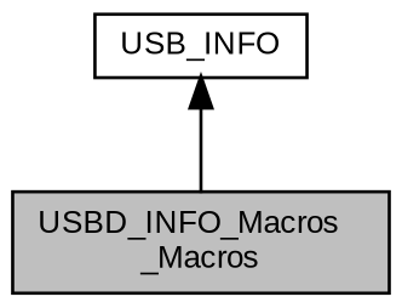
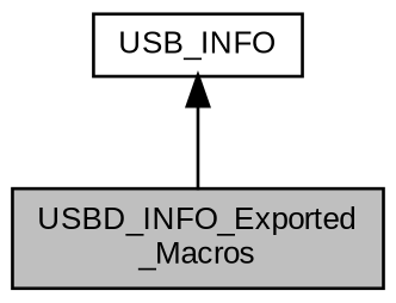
  digraph {
    rankdir=TB
    fontname="Liberation Sans"
    node [color=black fontname="Liberation Sans" fontsize=10 shape=record style=filled]
    n1 [fillcolor=white height=0.2 label=USB_INFO width=0.4]
-   n2 [fillcolor=grey75 fontcolor=black height=0.2 label="USBD_INFO_Macros\l_Macros" width=0.4]
+   n2 [fillcolor=grey75 fontcolor=black height=0.2 label="USBD_INFO_Exported\l_Macros" width=0.4]
    n1 -> n2 [dir=back fontname="Liberation Sans" fontsize=10 labelfontname=Helvetica labelfontsize=10 shape=plaintext style=solid]
  }
